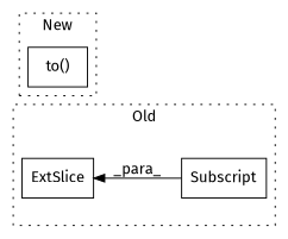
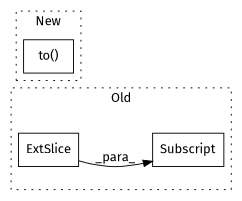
  digraph {
    rankdir=LR
    fontname="Fira Sans"
    node [shape=box fontname="Fira Sans"]
    n1 [a=85 l=7 label=ExtSlice s=1619]
    n2 [a=63 l="19,0" label=Subscript s="1619,0"]
    n3 [a=75 l="13,1" label="to()" s="1690,1704"]
    subgraph cluster_1 {
      label=Old
      style=dotted
      n1
      n2
    }
    subgraph cluster_2 {
      label=New
      style=dotted
      n3
    }
-   n2 -> n1 [label=_para_ fontname="Fira Sans"]
+   n1 -> n2 [label=_para_ fontname="Fira Sans"]
  }
